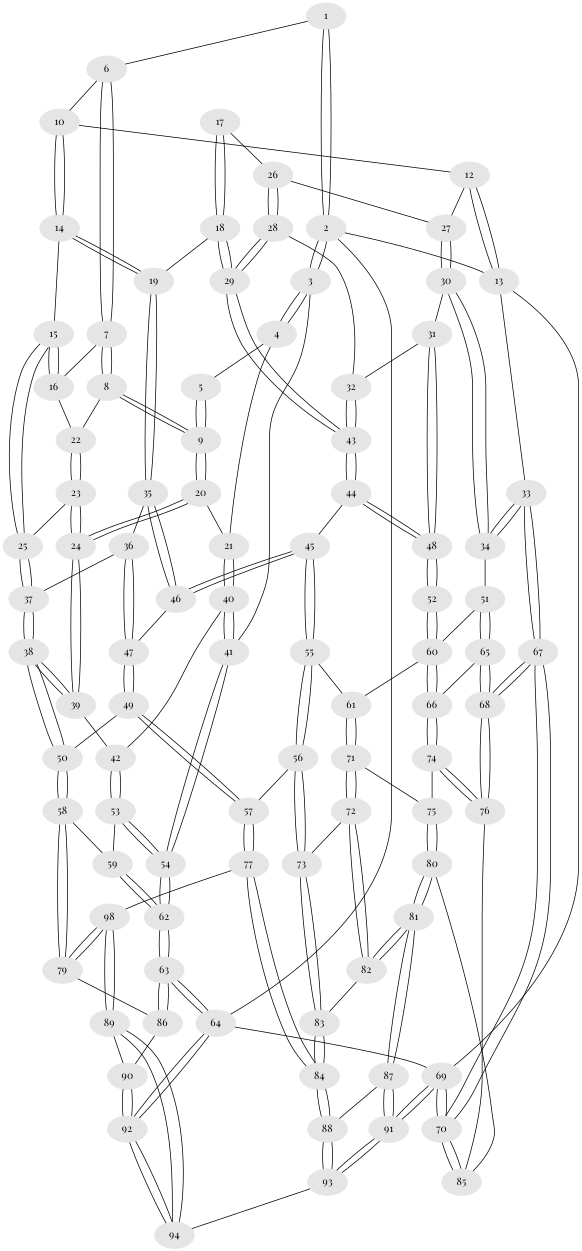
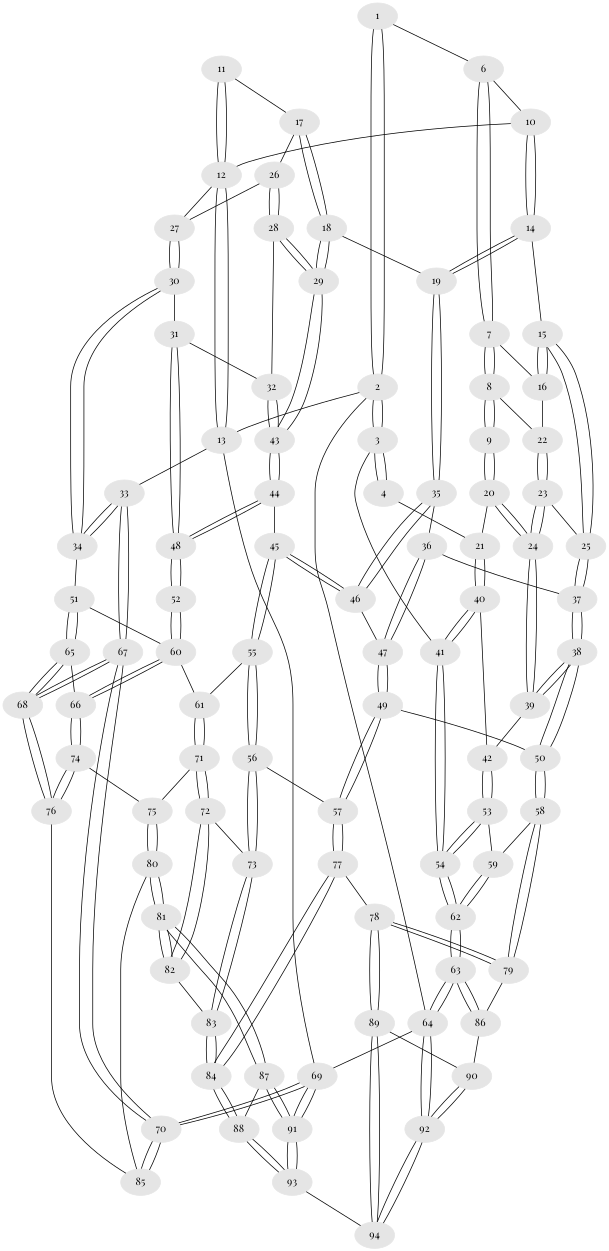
  graph {
    fontname="Playfair Display"
    node [color=gray90 fontname="Playfair Display" style=filled]
    edge [fontname="Playfair Display"]
    1
    2
    6
    3
    13
    64
    7
    10
    4
    41
    33
    69
    92
-   5
    21
    54
    9
    40
    20
    8
    16
    14
    12
    22
    23
    24
+   11
    17
    15
    19
    27
    18
    26
    30
    34
    67
    70
    91
    25
    35
    37
    29
    28
    43
    36
    46
    39
    42
    38
    32
    31
    44
    48
    51
    52
    68
    65
    60
    47
    49
    50
    58
    53
    62
    59
    45
    55
    56
    61
    57
    77
    79
    66
    63
    73
    71
    83
-   78 [label=98]
+   78
    84
    86
    74
    72
    75
    90
    94
    76
    85
    93
    82
    80
    81
    89
    88
    87
    1 -- 2
    1 -- 2
    1 -- 6
    2 -- 3
    2 -- 3
    2 -- 13
    2 -- 64
    6 -- 7
    6 -- 7
    6 -- 10
    3 -- 4
    3 -- 4
    3 -- 41
    13 -- 33
    13 -- 69
    64 -- 69
    64 -- 92
    64 -- 92
    7 -- 8
    7 -- 8
    7 -- 16
    10 -- 14
    10 -- 14
    10 -- 12
-   4 -- 5
    4 -- 21
    41 -- 54
    41 -- 54
    33 -- 34
    33 -- 34
    33 -- 67
    33 -- 67
    69 -- 70
    69 -- 70
    69 -- 91
    69 -- 91
    92 -- 94
    92 -- 94
-   5 -- 9
-   5 -- 9
    21 -- 40
    21 -- 40
    54 -- 62
    54 -- 62
    9 -- 20
    9 -- 20
    40 -- 41
    40 -- 41
    40 -- 42
    20 -- 21
    20 -- 24
    20 -- 24
    8 -- 9
    8 -- 9
    8 -- 22
    16 -- 22
    14 -- 15
    14 -- 19
    14 -- 19
    12 -- 13
    12 -- 13
    12 -- 27
    22 -- 23
    22 -- 23
    23 -- 24
    23 -- 24
    23 -- 25
    24 -- 39
    24 -- 39
+   11 -- 12
+   11 -- 12
+   11 -- 17
    17 -- 18
    17 -- 18
    17 -- 26
    15 -- 16
    15 -- 16
    15 -- 25
    15 -- 25
    19 -- 35
    19 -- 35
    27 -- 30
    27 -- 30
    18 -- 19
    18 -- 29
    18 -- 29
    26 -- 27
    26 -- 28
    26 -- 28
    30 -- 34
    30 -- 34
    30 -- 31
    34 -- 51
    67 -- 70
    67 -- 70
    67 -- 68
    67 -- 68
    70 -- 85
    70 -- 85
    91 -- 93
    91 -- 93
    25 -- 37
    25 -- 37
    35 -- 36
    35 -- 46
    35 -- 46
    37 -- 38
    37 -- 38
    29 -- 43
    29 -- 43
    28 -- 29
    28 -- 29
    28 -- 32
    43 -- 44
    43 -- 44
    36 -- 37
    36 -- 47
    36 -- 47
    46 -- 47
    39 -- 42
    42 -- 53
    42 -- 53
    38 -- 39
    38 -- 39
    38 -- 50
    38 -- 50
    32 -- 43
    32 -- 43
    31 -- 32
    31 -- 48
    31 -- 48
    44 -- 48
    44 -- 48
    44 -- 45
    48 -- 52
    48 -- 52
    51 -- 65
    51 -- 65
    51 -- 60
    52 -- 60
    52 -- 60
    68 -- 76
    68 -- 76
    65 -- 68
    65 -- 68
    65 -- 66
    60 -- 61
    60 -- 66
    60 -- 66
    47 -- 49
    47 -- 49
    49 -- 50
    49 -- 57
    49 -- 57
    50 -- 58
    50 -- 58
    58 -- 59
    58 -- 79
    58 -- 79
    53 -- 54
    53 -- 54
    53 -- 59
    62 -- 63
    62 -- 63
    59 -- 62
    59 -- 62
    45 -- 46
    45 -- 46
    45 -- 55
    45 -- 55
    55 -- 56
    55 -- 56
    55 -- 61
    56 -- 57
    56 -- 73
    56 -- 73
    61 -- 71
    61 -- 71
    57 -- 77
    57 -- 77
    77 -- 78
    77 -- 84
    77 -- 84
    79 -- 86
    66 -- 74
    66 -- 74
    63 -- 64
    63 -- 64
    63 -- 86
    63 -- 86
    73 -- 83
    73 -- 83
    71 -- 72
    71 -- 72
    71 -- 75
    83 -- 84
    83 -- 84
    78 -- 79
    78 -- 79
    78 -- 89
    78 -- 89
    84 -- 88
    84 -- 88
    86 -- 90
    74 -- 75
    74 -- 76
    74 -- 76
    72 -- 73
    72 -- 82
    72 -- 82
    75 -- 80
    75 -- 80
    90 -- 92
    90 -- 92
    76 -- 85
    93 -- 94
    82 -- 83
    80 -- 85
    80 -- 81
    80 -- 81
    81 -- 82
    81 -- 82
    81 -- 87
    81 -- 87
    89 -- 90
    89 -- 94
    89 -- 94
    88 -- 93
    88 -- 93
    87 -- 91
    87 -- 91
    87 -- 88
  }
